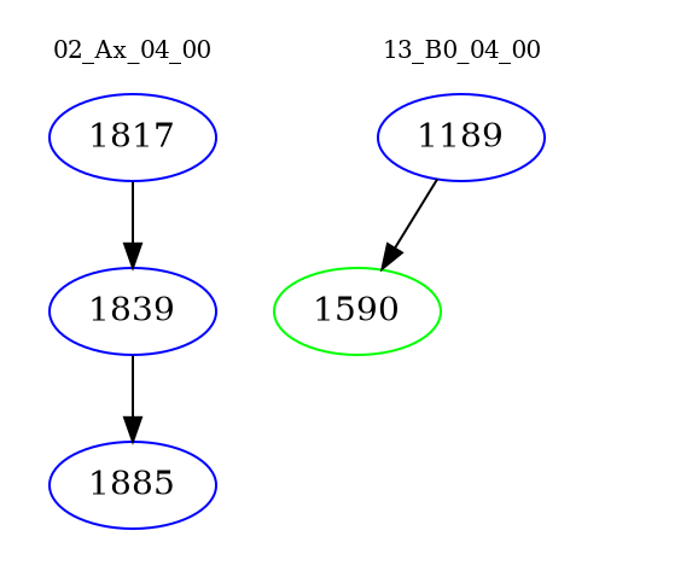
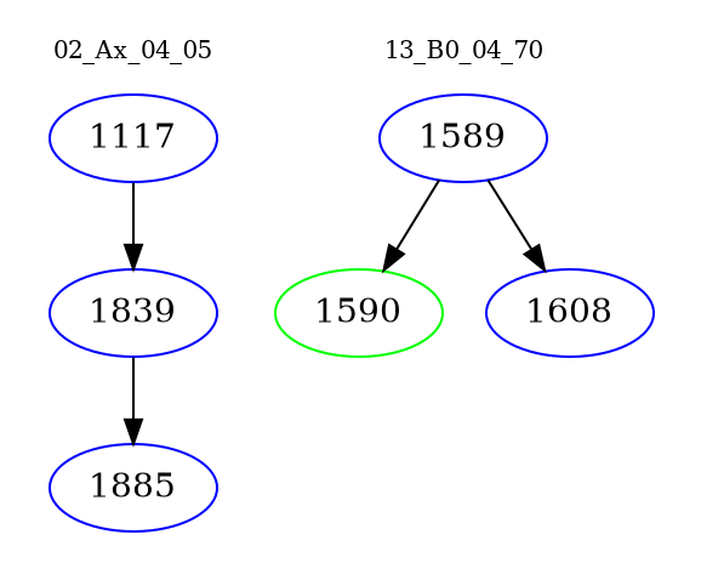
  digraph {
    node [color=blue]
    edge [color=black]
    n1 [label=1839]
-   n2 [label=1817]
+   n2 [label=1117]
    n3 [label=1885]
-   n4 [label=1189]
+   n4 [label=1589]
    n5 [color=green label=1590]
+   n6 [label=1608]
    subgraph cluster_1 {
      color=white
      fontsize=10
-     label="02_Ax_04_00"
+     label="02_Ax_04_05"
      n1
      n2
      n3
    }
    subgraph cluster_2 {
      color=white
      fontsize=10
-     label="13_B0_04_00"
+     label="13_B0_04_70"
      n4
      n5
+     n6
    }
    n1 -> n3
    n2 -> n1
    n4 -> n5
+   n4 -> n6
  }
